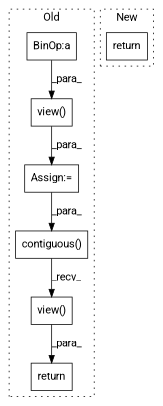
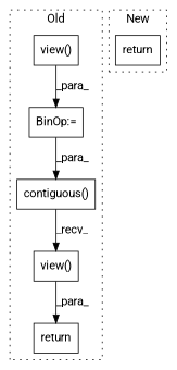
  digraph {
    fontname=Roboto
    node [a=75 fontname=Roboto l=7 shape=box]
    edge [fontname=Roboto]
    n1 [l=37 label="contiguous()" s=919]
    n2 [a=93 label=return s=1054]
    n3 [l="14,1" label="view()" s="1061,1092"]
-   n4 [a=68 l=3 label="Assign:=" s=821]
-   n5 [a=82 l=3 label="BinOp:a" s=844]
+   n4 [a=68 l=3 label="BinOp:=" s=821]
    n6 [l="7,1" label="view()" s="824,852"]
    n7 [a=93 label=return s=1258]
    subgraph cluster_1 {
      label=Old
      style=dotted
      n1
      n2
      n3
      n4
-     n5
      n6
    }
    subgraph cluster_2 {
      label=New
      style=dotted
      n7
    }
    n1 -> n3 [label=_recv_]
    n3 -> n2 [label=_para_]
    n4 -> n1 [label=_para_]
-   n5 -> n6 [label=_para_]
    n6 -> n4 [label=_para_]
  }
